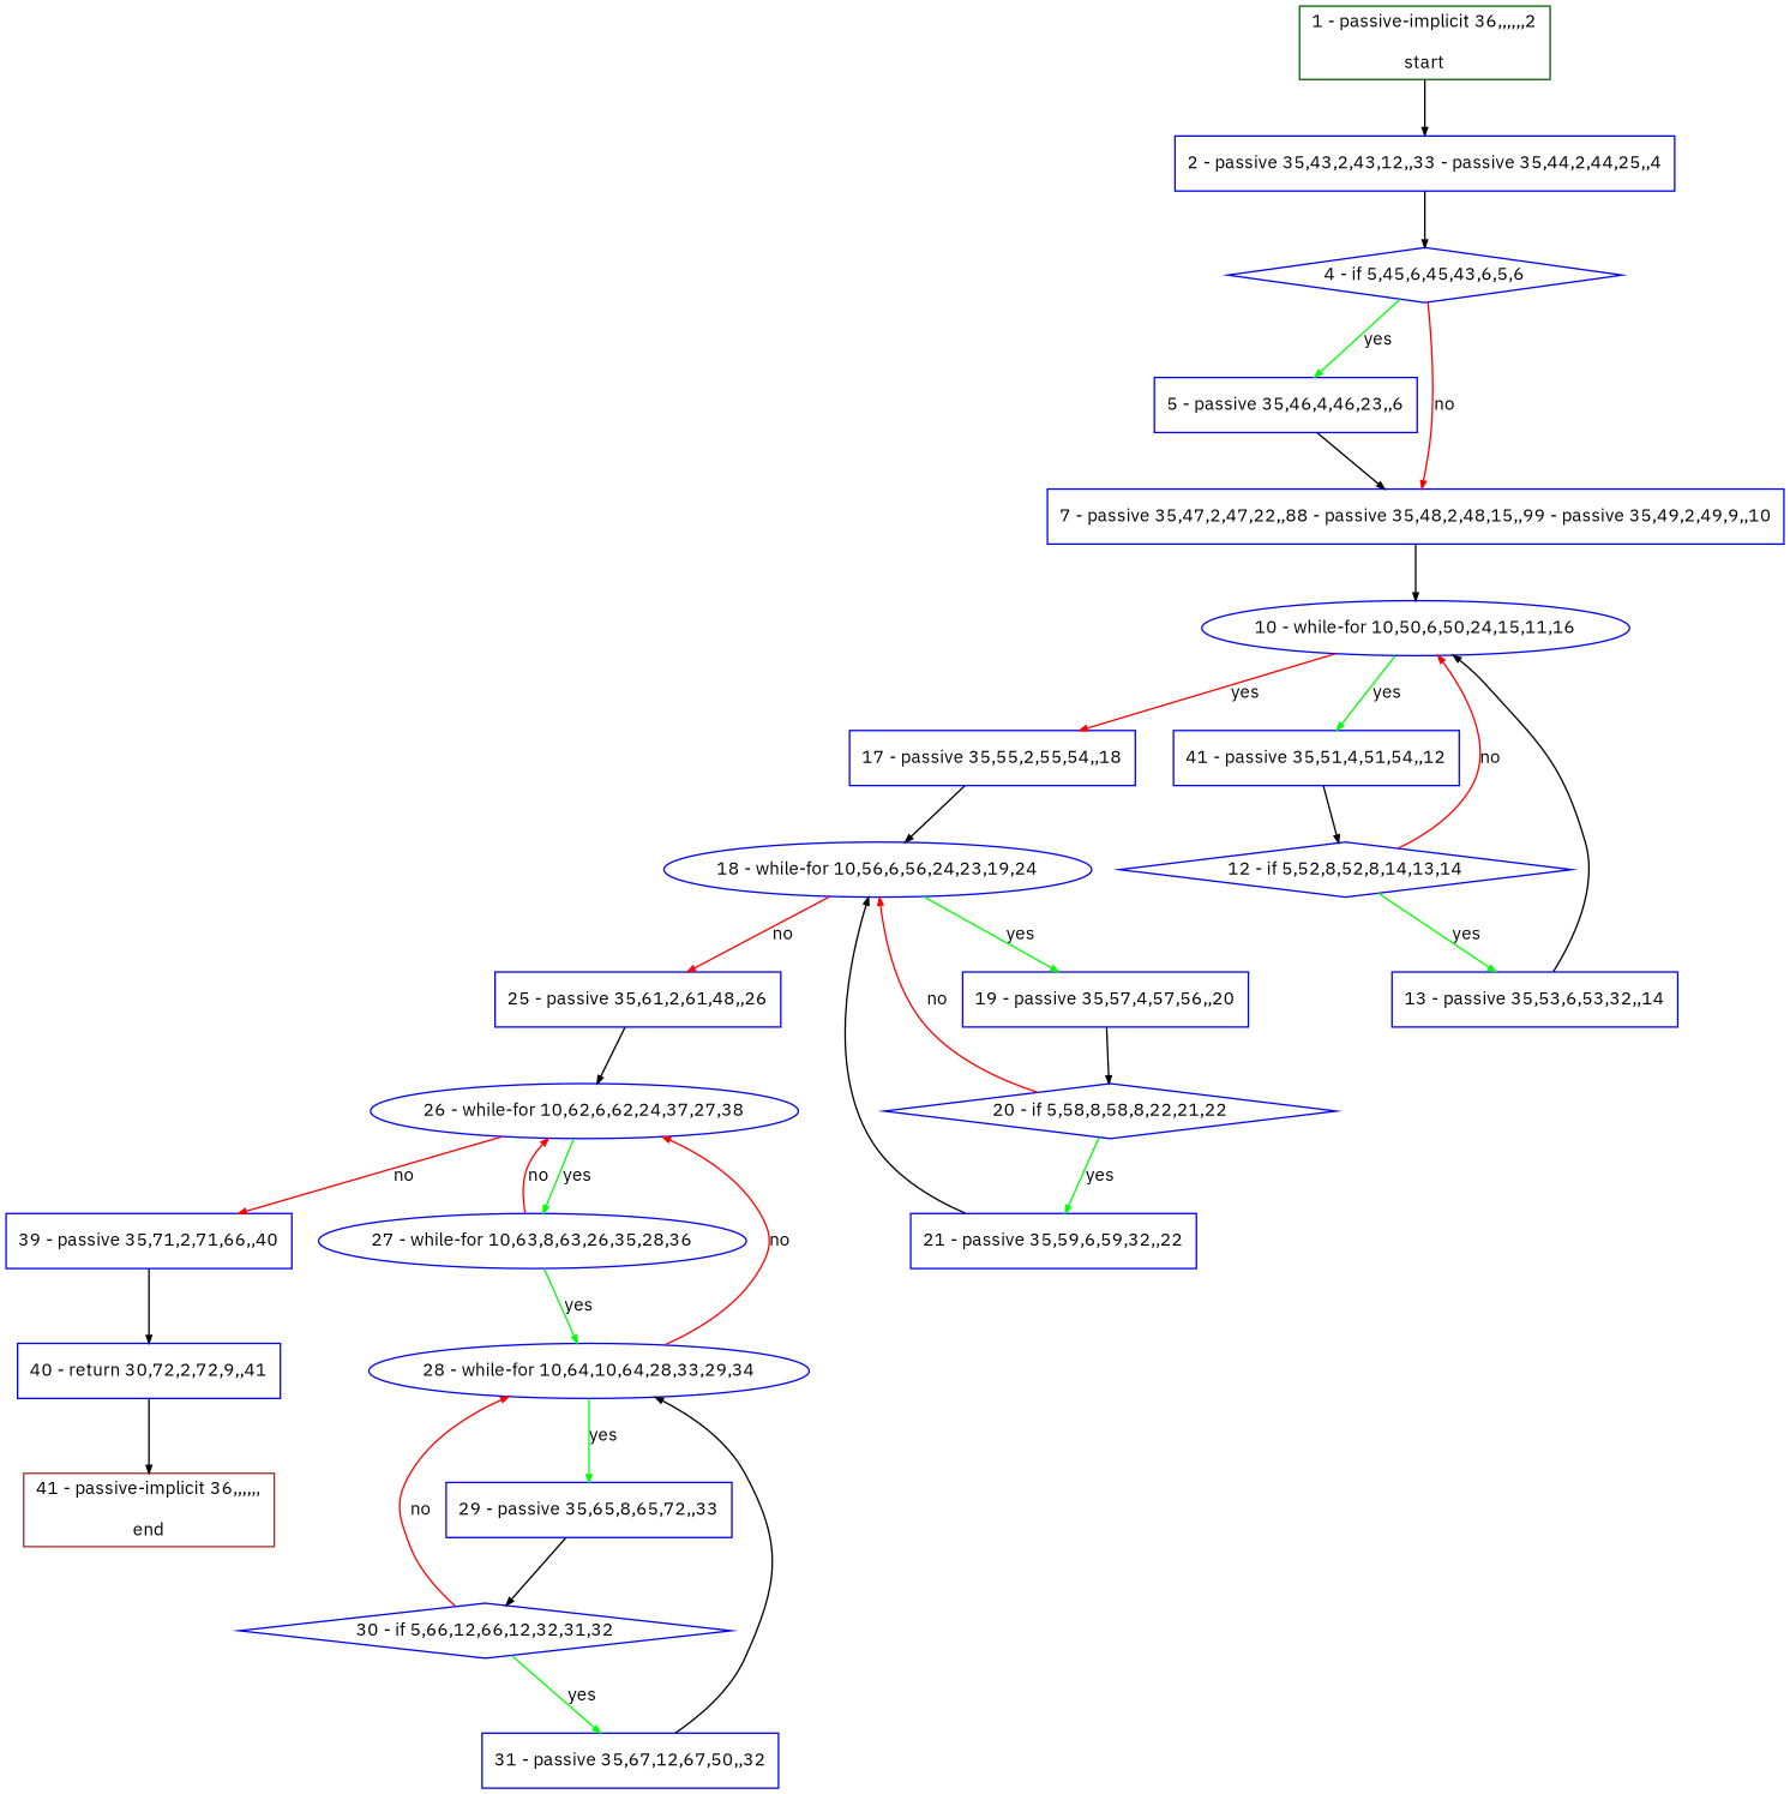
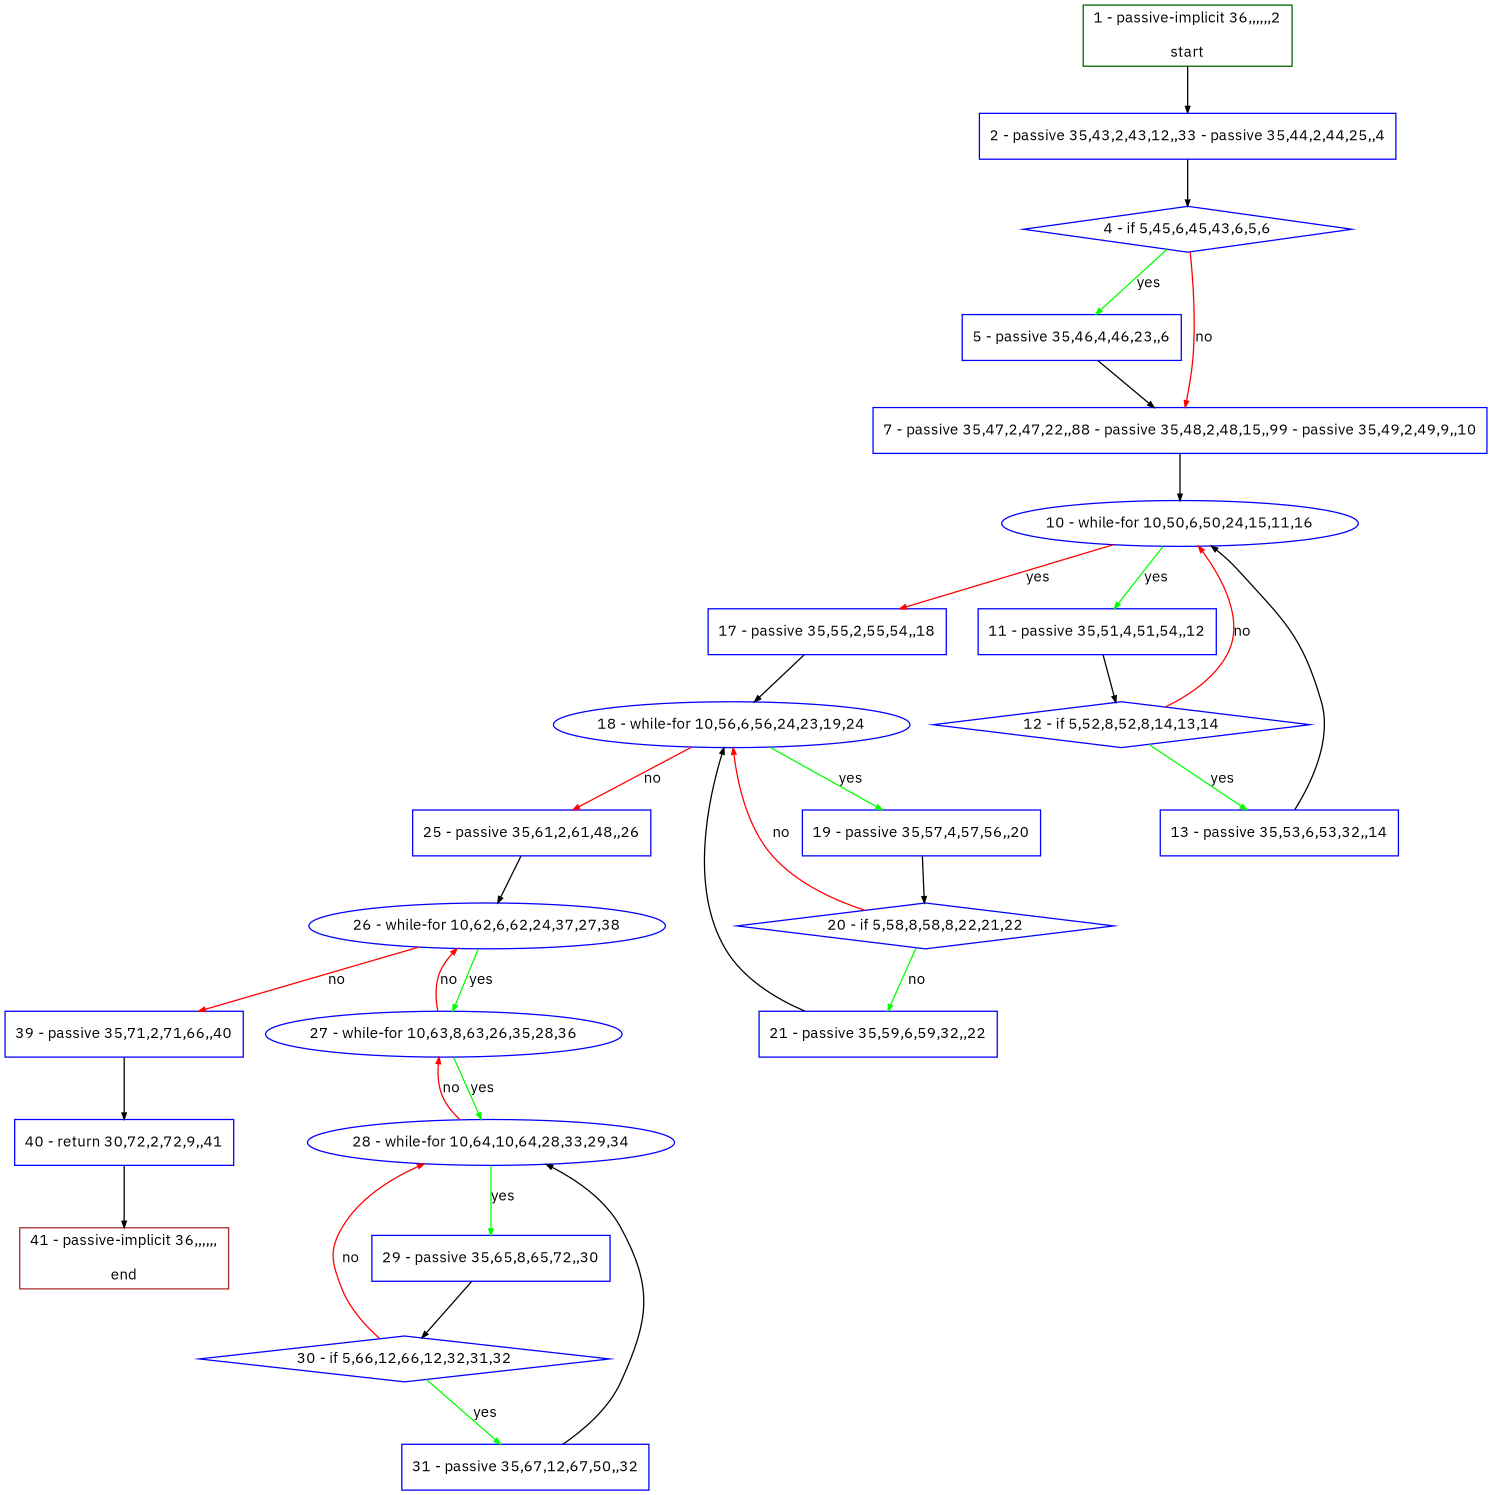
  digraph {
    bgcolor=white
    compound=true
    fillcolor="#FFFFCC"
    fontname="IBM Plex Sans"
    fontsize=12
    pack=true
    packmode=clust
    style="rounded,filled"
    node [color="#0000ff" compound=true fillcolor="#ffffff" fixedsize=false fontname="IBM Plex Sans" fontsize=12 node_initialized=no shape=box style=filled]
    edge [arrowhead=normal arrowsize=0.5 arrowtail=none color="#000000" compound=true dir=forward fontcolor=black fontname="IBM Plex Sans" fontsize=12]
    n1 [label="2 - passive 35,43,2,43,12,,33 - passive 35,44,2,44,25,,4"]
    n2 [label="4 - if 5,45,6,45,43,6,5,6" shape=diamond]
    n3 [label="5 - passive 35,46,4,46,23,,6"]
    n4 [label="7 - passive 35,47,2,47,22,,88 - passive 35,48,2,48,15,,99 - passive 35,49,2,49,9,,10"]
    n5 [color="#006400" label="1 - passive-implicit 36,,,,,,2\n\nstart"]
    n6 [label="10 - while-for 10,50,6,50,24,15,11,16" shape=oval]
-   n7 [label="41 - passive 35,51,4,51,54,,12"]
+   n7 [label="11 - passive 35,51,4,51,54,,12"]
    n8 [label="17 - passive 35,55,2,55,54,,18"]
    n9 [label="12 - if 5,52,8,52,8,14,13,14" shape=diamond]
    n10 [label="18 - while-for 10,56,6,56,24,23,19,24" shape=oval]
    n11 [label="13 - passive 35,53,6,53,32,,14"]
    n12 [label="19 - passive 35,57,4,57,56,,20"]
    n13 [label="25 - passive 35,61,2,61,48,,26"]
    n14 [label="20 - if 5,58,8,58,8,22,21,22" shape=diamond]
    n15 [label="26 - while-for 10,62,6,62,24,37,27,38" shape=oval]
    n16 [label="21 - passive 35,59,6,59,32,,22"]
    n17 [label="27 - while-for 10,63,8,63,26,35,28,36" shape=oval]
    n18 [label="39 - passive 35,71,2,71,66,,40"]
    n19 [label="28 - while-for 10,64,10,64,28,33,29,34" shape=oval]
    n20 [label="40 - return 30,72,2,72,9,,41"]
-   n21 [label="29 - passive 35,65,8,65,72,,33"]
+   n21 [label="29 - passive 35,65,8,65,72,,30"]
    n22 [color="#a52a2a" label="41 - passive-implicit 36,,,,,,\n\nend"]
    n23 [label="30 - if 5,66,12,66,12,32,31,32" shape=diamond]
    n24 [label="31 - passive 35,67,12,67,50,,32"]
    n1 -> n2
    n2 -> n3 [color="#00ff00" label=yes]
    n2 -> n4 [color="#ff0000" label=no]
    n3 -> n4
    n4 -> n6
    n5 -> n1
    n6 -> n7 [color="#00ff00" label=yes]
    n6 -> n8 [color="#ff0000" label=yes]
    n7 -> n9
    n8 -> n10
    n9 -> n6 [color="#ff0000" label=no]
    n9 -> n11 [color="#00ff00" label=yes]
    n10 -> n12 [color="#00ff00" label=yes]
    n10 -> n13 [color="#ff0000" label=no]
    n11 -> n6
    n12 -> n14
    n13 -> n15
    n14 -> n10 [color="#ff0000" label=no]
-   n14 -> n16 [color="#00ff00" label=yes]
+   n14 -> n16 [color="#00ff00" label=no]
    n15 -> n17 [color="#00ff00" label=yes]
    n15 -> n18 [color="#ff0000" label=no]
    n16 -> n10
    n17 -> n15 [color="#ff0000" label=no]
    n17 -> n19 [color="#00ff00" label=yes]
    n18 -> n20
-   n19 -> n15 [color="#ff0000" label=no]
+   n19 -> n17 [color="#ff0000" label=no]
    n19 -> n21 [color="#00ff00" label=yes]
    n20 -> n22
    n21 -> n23
    n23 -> n19 [color="#ff0000" label=no]
    n23 -> n24 [color="#00ff00" label=yes]
    n24 -> n19
  }
